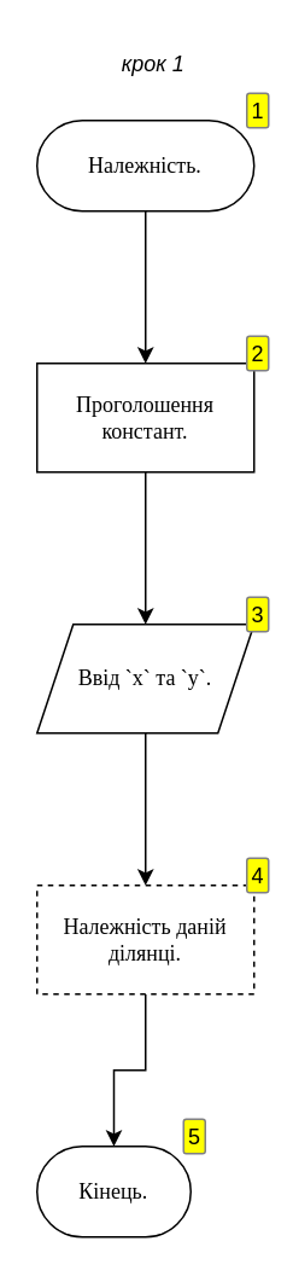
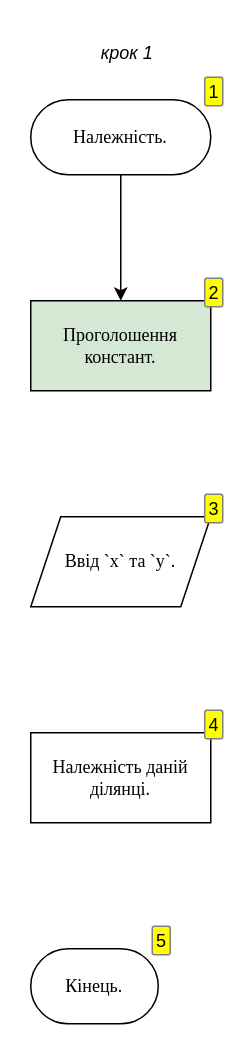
  <mxCell id="0" />
  <mxCell id="1" parent="0" />
  <mxCell id="2" value="Належність." style="rounded=1;whiteSpace=wrap;html=1;arcSize=50;fontFamily=Times New Roman;treeMoving=0;enumerate=1;" vertex="1" parent="1"><mxGeometry x="20" y="66" width="120" height="50" as="geometry" /></mxCell>
  <mxCell id="3" style="edgeStyle=orthogonalEdgeStyle;rounded=0;orthogonalLoop=1;jettySize=auto;html=1;exitX=0.5;exitY=1;exitDx=0;exitDy=0;" edge="1" parent="1"><mxGeometry relative="1" as="geometry"><mxPoint x="80" y="116" as="sourcePoint" /><mxPoint x="80" y="200" as="targetPoint" /></mxGeometry></mxCell>
- <mxCell id="4" style="edgeStyle=orthogonalEdgeStyle;rounded=0;orthogonalLoop=1;jettySize=auto;html=1;exitX=0.5;exitY=1;exitDx=0;exitDy=0;entryX=0.5;entryY=0;entryDx=0;entryDy=0;" edge="1" parent="1" source="5" target="7"><mxGeometry relative="1" as="geometry" /></mxCell>
- <mxCell id="5" value="Проголошення констант." style="whiteSpace=wrap;html=1;fontFamily=Times New Roman;enumerate=1;enumerateValue=2;treeMoving=0;" vertex="1" parent="1"><mxGeometry x="20" y="200" width="120" height="60" as="geometry" /></mxCell>
- <mxCell id="6" value="" style="edgeStyle=orthogonalEdgeStyle;rounded=0;orthogonalLoop=1;jettySize=auto;html=1;fontFamily=Times New Roman;" edge="1" parent="1" source="7" target="9"><mxGeometry relative="1" as="geometry" /></mxCell>
+ <mxCell id="5" value="Проголошення констант." style="whiteSpace=wrap;html=1;fontFamily=Times New Roman;enumerate=1;enumerateValue=2;treeMoving=0;fillColor=#d5e8d4;" vertex="1" parent="1"><mxGeometry x="20" y="200" width="120" height="60" as="geometry" /></mxCell>
  <mxCell id="7" value="Ввід `x` та `y`." style="shape=parallelogram;perimeter=parallelogramPerimeter;whiteSpace=wrap;html=1;fixedSize=1;fontFamily=Times New Roman;enumerate=1;enumerateValue=3;" vertex="1" parent="1"><mxGeometry x="20" y="344" width="120" height="60" as="geometry" /></mxCell>
- <mxCell id="8" style="edgeStyle=orthogonalEdgeStyle;rounded=0;orthogonalLoop=1;jettySize=auto;html=1;exitX=0.5;exitY=1;exitDx=0;exitDy=0;entryX=0.5;entryY=0;entryDx=0;entryDy=0;fontFamily=Times New Roman;" edge="1" parent="1" source="9" target="10"><mxGeometry relative="1" as="geometry" /></mxCell>
- <mxCell id="9" value="Належність даній ділянці." style="whiteSpace=wrap;html=1;fontFamily=Times New Roman;enumerate=1;enumerateValue=4;dashed=1;" vertex="1" parent="1"><mxGeometry x="20" y="488" width="120" height="60" as="geometry" /></mxCell>
+ <mxCell id="9" value="Належність даній ділянці." style="whiteSpace=wrap;html=1;fontFamily=Times New Roman;enumerate=1;enumerateValue=4;" vertex="1" parent="1"><mxGeometry x="20" y="488" width="120" height="60" as="geometry" /></mxCell>
  <mxCell id="10" value="Кінець." style="rounded=1;whiteSpace=wrap;html=1;arcSize=50;fontFamily=Times New Roman;enumerate=1;enumerateValue=5;" vertex="1" parent="1"><mxGeometry x="20" y="632" width="85" height="50" as="geometry" /></mxCell>
  <mxCell id="11" value="&lt;i&gt;крок 1&lt;/i&gt;" style="text;html=1;align=center;verticalAlign=middle;resizable=0;points=[];autosize=1;strokeColor=none;fillColor=none;" vertex="1" parent="1"><mxGeometry x="54" y="20" width="60" height="30" as="geometry" /></mxCell>
